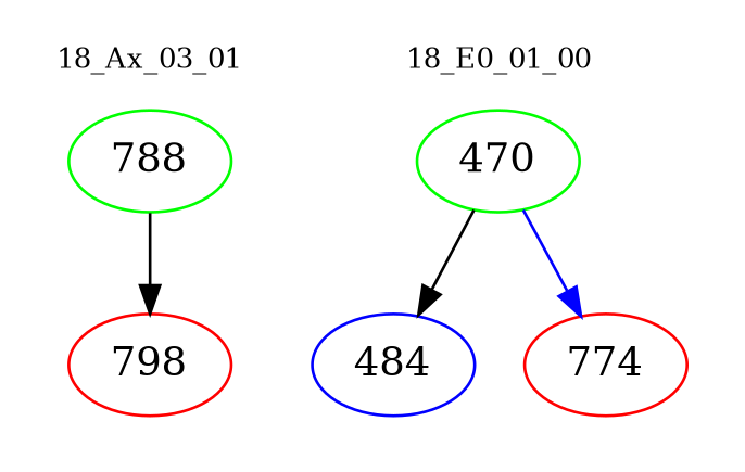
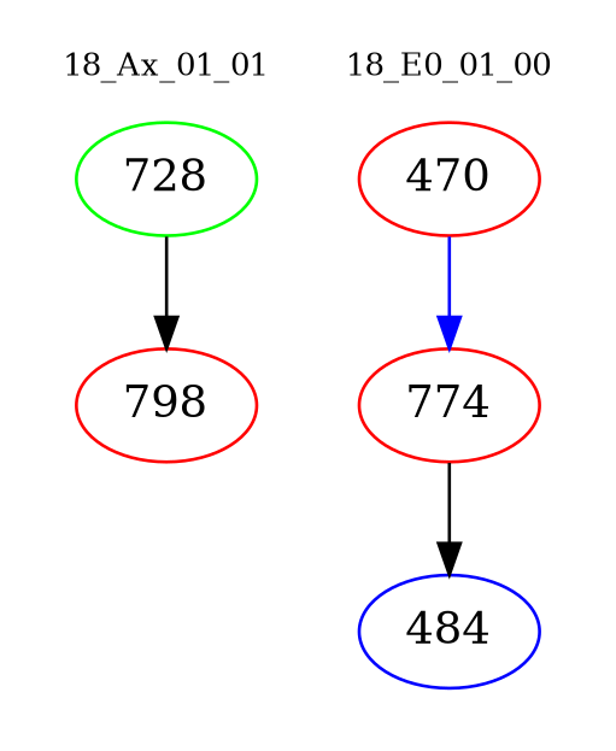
  digraph {
    fontname="DejaVu Serif"
    node [color=green fontname="DejaVu Serif"]
    edge [color=black fontname="DejaVu Serif"]
-   n1 [label=788]
+   n1 [label=728]
    n2 [color=red label=798]
-   n3 [label=470]
+   n3 [color=red label=470]
    n4 [color=blue label=484]
    n5 [color=red label=774]
    subgraph cluster_1 {
      color=white
      fontsize=10
-     label="18_Ax_03_01"
+     label="18_Ax_01_01"
      n1
      n2
    }
    subgraph cluster_2 {
      color=white
      fontsize=10
      label="18_E0_01_00"
      n3
      n4
      n5
    }
    n1 -> n2
-   n3 -> n4
+   n5 -> n4
    n3 -> n5 [color=blue]
  }
